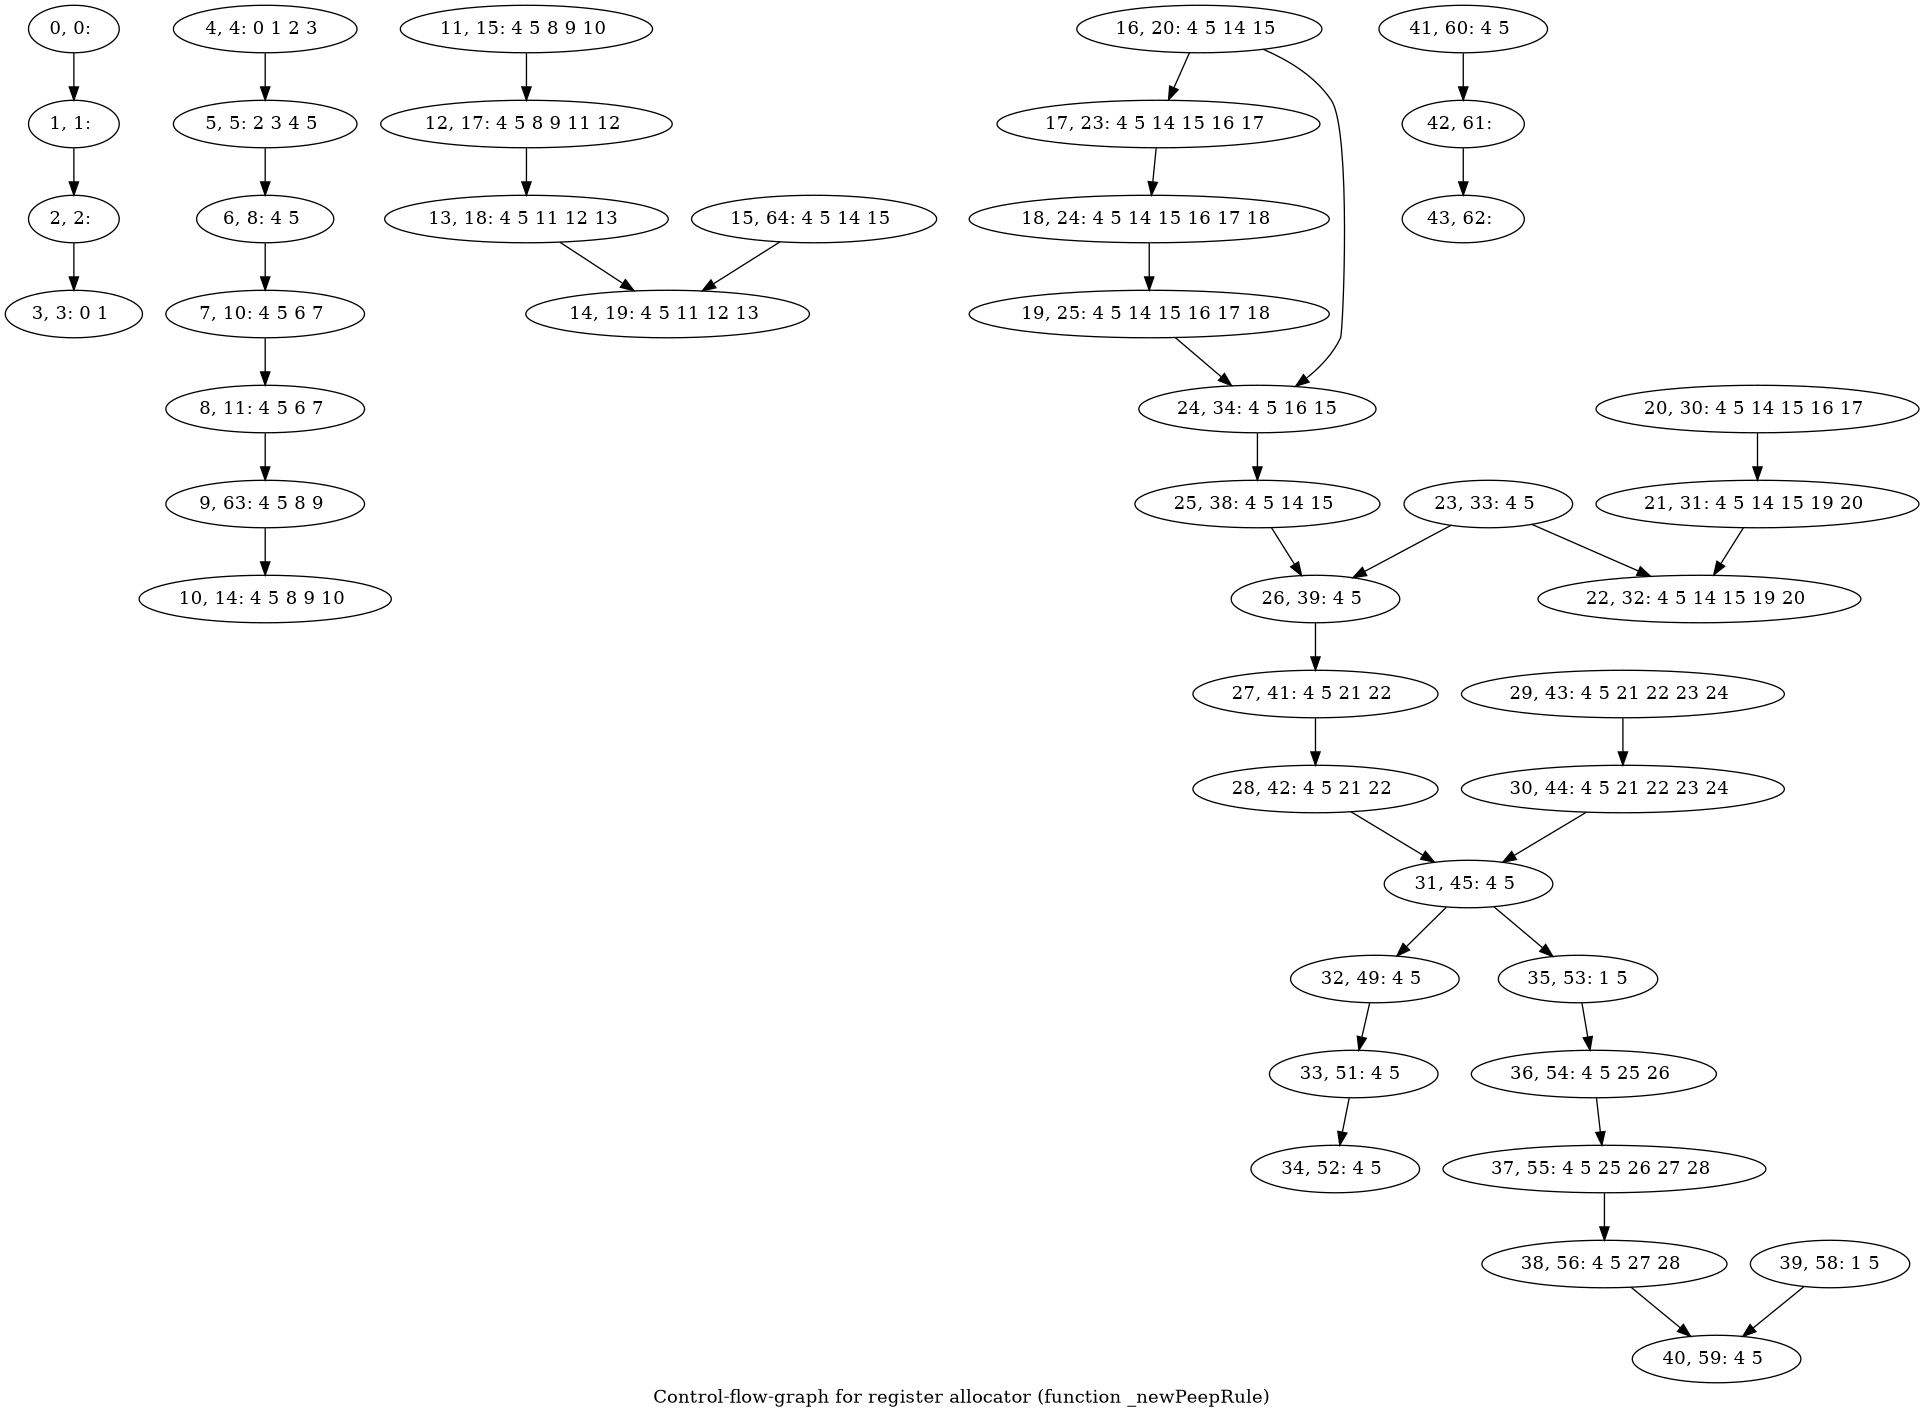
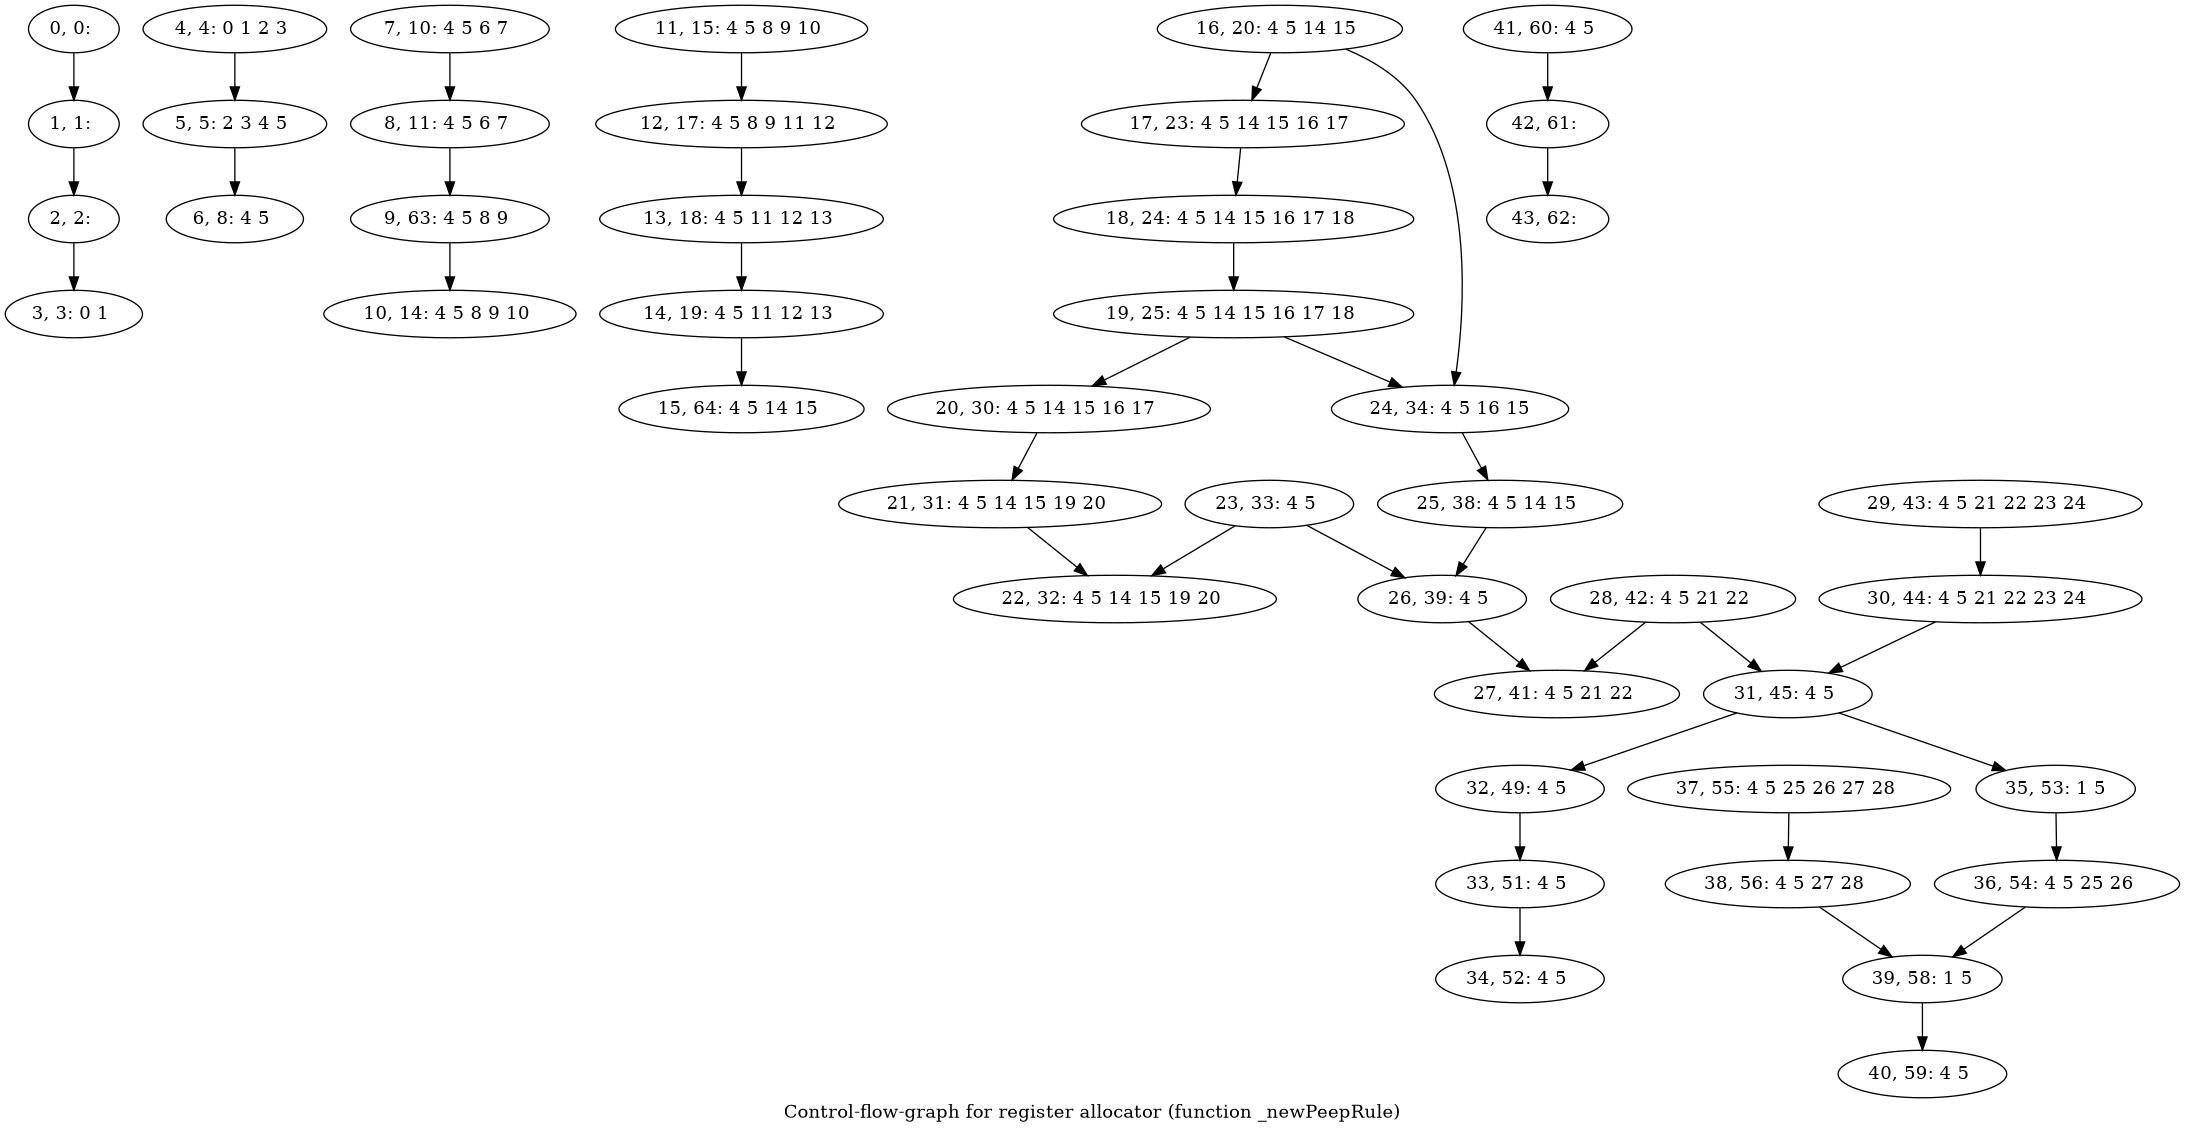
  digraph {
    label="Control-flow-graph for register allocator (function _newPeepRule)"
    n1 [label="0, 0: "]
    n2 [label="1, 1: "]
    n3 [label="2, 2: "]
    n4 [label="3, 3: 0 1 "]
    n5 [label="4, 4: 0 1 2 3 "]
    n6 [label="5, 5: 2 3 4 5 "]
    n7 [label="6, 8: 4 5 "]
    n8 [label="7, 10: 4 5 6 7 "]
    n9 [label="8, 11: 4 5 6 7 "]
    n10 [label="9, 63: 4 5 8 9 "]
    n11 [label="10, 14: 4 5 8 9 10 "]
    n12 [label="11, 15: 4 5 8 9 10 "]
    n13 [label="12, 17: 4 5 8 9 11 12 "]
    n14 [label="13, 18: 4 5 11 12 13 "]
    n15 [label="14, 19: 4 5 11 12 13 "]
    n16 [label="15, 64: 4 5 14 15 "]
    n17 [label="16, 20: 4 5 14 15 "]
    n18 [label="17, 23: 4 5 14 15 16 17 "]
    n19 [label="24, 34: 4 5 16 15"]
    n20 [label="18, 24: 4 5 14 15 16 17 18 "]
    n21 [label="25, 38: 4 5 14 15 "]
    n22 [label="19, 25: 4 5 14 15 16 17 18 "]
    n23 [label="20, 30: 4 5 14 15 16 17 "]
    n24 [label="21, 31: 4 5 14 15 19 20 "]
    n25 [label="22, 32: 4 5 14 15 19 20 "]
    n26 [label="23, 33: 4 5 "]
    n27 [label="26, 39: 4 5 "]
    n28 [label="27, 41: 4 5 21 22 "]
    n29 [label="28, 42: 4 5 21 22 "]
    n30 [label="31, 45: 4 5 "]
    n31 [label="29, 43: 4 5 21 22 23 24 "]
    n32 [label="30, 44: 4 5 21 22 23 24 "]
    n33 [label="32, 49: 4 5 "]
    n34 [label="35, 53: 1 5"]
    n35 [label="33, 51: 4 5 "]
    n36 [label="36, 54: 4 5 25 26 "]
    n37 [label="34, 52: 4 5 "]
    n38 [label="40, 59: 4 5 "]
    n39 [label="37, 55: 4 5 25 26 27 28 "]
    n40 [label="38, 56: 4 5 27 28 "]
    n41 [label="39, 58: 1 5"]
    n42 [label="41, 60: 4 5 "]
    n43 [label="42, 61: "]
    n44 [label="43, 62: "]
    n1 -> n2
    n2 -> n3
    n3 -> n4
    n5 -> n6
    n6 -> n7
-   n7 -> n8
    n8 -> n9
    n9 -> n10
    n10 -> n11
    n12 -> n13
    n13 -> n14
    n14 -> n15
-   n16 -> n15
+   n15 -> n16
    n17 -> n18
    n17 -> n19
    n18 -> n20
    n19 -> n21
    n20 -> n22
    n21 -> n27
    n22 -> n19
+   n22 -> n23
    n23 -> n24
    n24 -> n25
    n26 -> n25
    n26 -> n27
    n27 -> n28
-   n28 -> n29
+   n29 -> n28
    n29 -> n30
    n30 -> n33
    n30 -> n34
    n31 -> n32
    n32 -> n30
    n33 -> n35
    n34 -> n36
    n35 -> n37
-   n36 -> n39
+   n36 -> n41
    n39 -> n40
-   n40 -> n38
+   n40 -> n41
    n41 -> n38
    n42 -> n43
    n43 -> n44
  }
